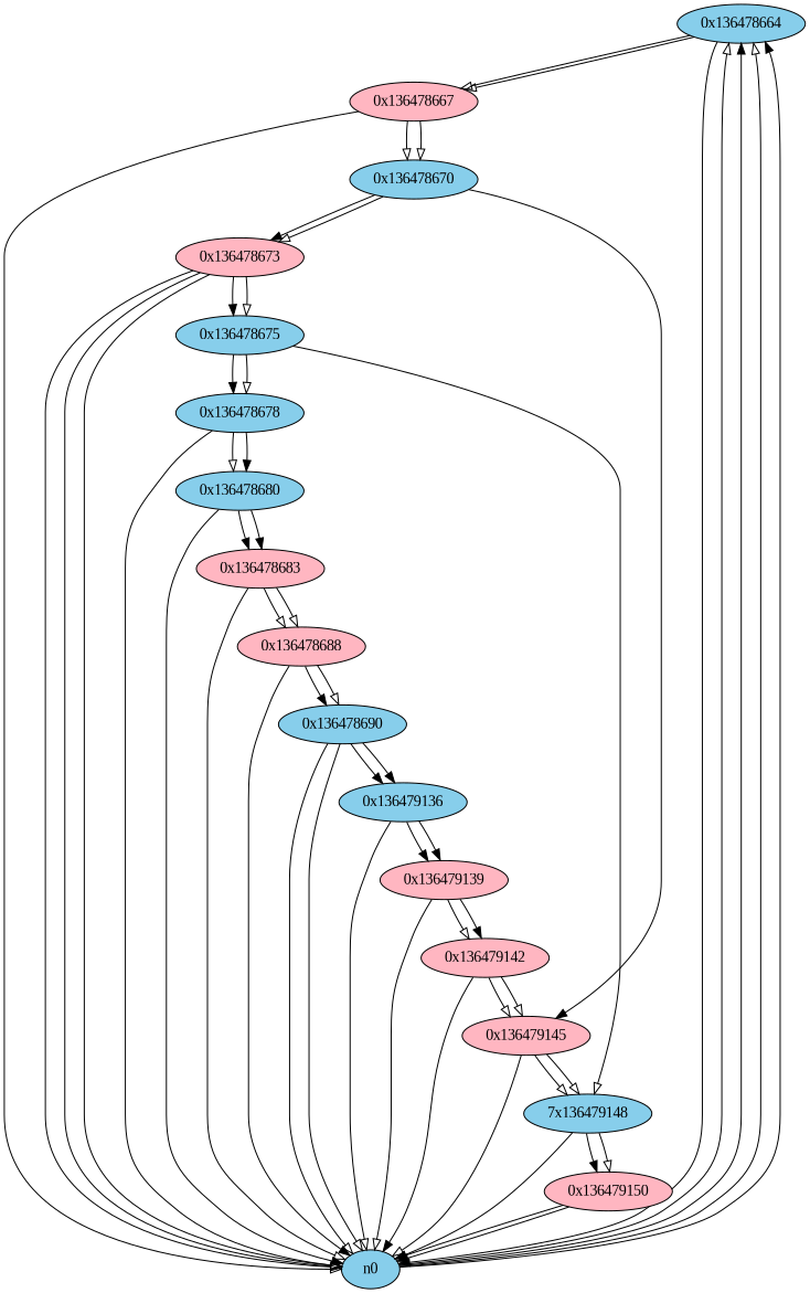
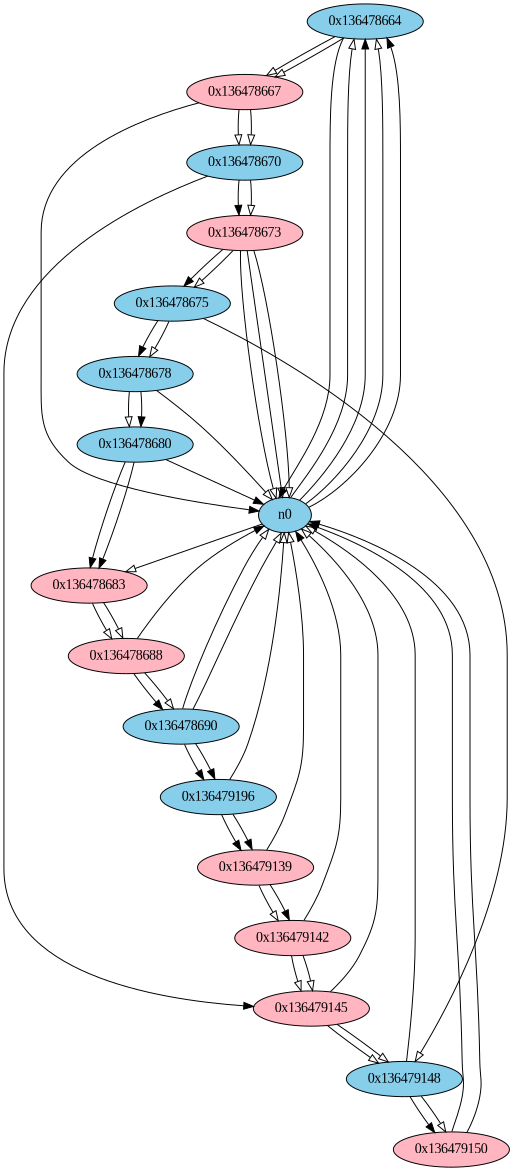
  digraph {
    fontname="Liberation Serif"
    node [fillcolor=skyblue fontname="Liberation Serif" style=filled]
    edge [arrowhead=onormal fontname="Liberation Serif"]
    n1 [label="0x136478664"]
    n2 [fillcolor=lightpink label="0x136478667"]
    n0
    n3 [label="0x136478670"]
    n4 [fillcolor=lightpink label="0x136478673"]
    n14 [fillcolor=lightpink label="0x136479145"]
    n5 [label="0x136478675"]
    n6 [label="0x136478678"]
-   n15 [label="7x136479148"]
+   n15 [label="0x136479148"]
    n7 [label="0x136478680"]
    n8 [fillcolor=lightpink label="0x136478683"]
    n9 [fillcolor=lightpink label="0x136478688"]
    n10 [label="0x136478690"]
-   n11 [label="0x136479136"]
+   n11 [label="0x136479196"]
    n12 [fillcolor=lightpink label="0x136479139"]
    n13 [fillcolor=lightpink label="0x136479142"]
    n16 [fillcolor=lightpink label="0x136479150"]
    n1 -> n2
    n1 -> n2
    n1 -> n0 [arrowhead=normal]
-   n2 -> n0
+   n2 -> n0 [arrowhead=normal]
    n2 -> n3
    n2 -> n3
    n0 -> n1
    n0 -> n1 [arrowhead=normal]
    n0 -> n1
    n0 -> n1 [arrowhead=normal]
    n3 -> n4 [arrowhead=normal]
    n3 -> n4
    n3 -> n14 [arrowhead=normal]
    n4 -> n0
    n4 -> n0
    n4 -> n0
    n4 -> n5 [arrowhead=normal]
    n4 -> n5
    n14 -> n0
    n14 -> n15
    n14 -> n15
    n5 -> n6 [arrowhead=normal]
    n5 -> n6
    n5 -> n15
    n6 -> n0
    n6 -> n7
    n6 -> n7 [arrowhead=normal]
    n15 -> n0
    n15 -> n16 [arrowhead=normal]
    n15 -> n16
    n7 -> n0 [arrowhead=normal]
    n7 -> n8 [arrowhead=normal]
    n7 -> n8 [arrowhead=normal]
-   n8 -> n0
+   n0 -> n8
    n8 -> n9
    n8 -> n9
    n9 -> n0 [arrowhead=normal]
    n9 -> n10 [arrowhead=normal]
    n9 -> n10
    n10 -> n0
    n10 -> n0
    n10 -> n11 [arrowhead=normal]
    n10 -> n11 [arrowhead=normal]
    n11 -> n0
    n11 -> n12 [arrowhead=normal]
    n11 -> n12 [arrowhead=normal]
    n12 -> n0
    n12 -> n13
    n12 -> n13 [arrowhead=normal]
    n13 -> n0 [arrowhead=normal]
    n13 -> n14
    n13 -> n14
    n16 -> n0 [arrowhead=normal]
    n16 -> n0 [arrowhead=normal]
  }
